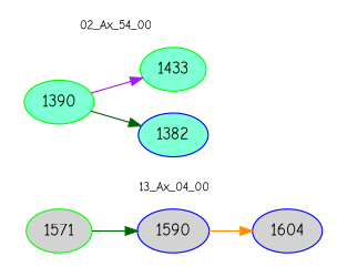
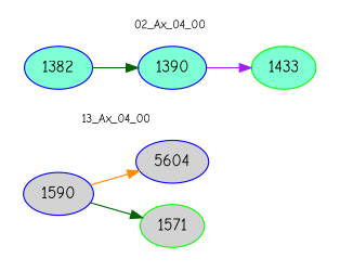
  digraph {
    fontname="Comic Neue"
    rankdir=LR
    node [color=blue fillcolor=lightgrey fontname="Comic Neue" style=filled]
    edge [color=darkgreen fontname="Comic Neue"]
    n1 [label=1590]
    n2 [color=green label=1571]
-   n3 [label=1604]
-   n4 [color=green fillcolor=aquamarine label=1390]
+   n3 [label=5604]
+   n4 [fillcolor=aquamarine label=1390]
    n5 [fillcolor=aquamarine label=1382]
    n6 [color=green fillcolor=aquamarine label=1433]
    subgraph cluster_1 {
      color=white
      fontsize=10
      label="13_Ax_04_00"
      n1
      n2
      n3
    }
    subgraph cluster_2 {
      color=white
      fontsize=10
-     label="02_Ax_54_00"
+     label="02_Ax_04_00"
      n4
      n5
      n6
    }
-   n2 -> n1
+   n1 -> n2
    n1 -> n3 [color=darkorange]
-   n4 -> n5
+   n5 -> n4
    n4 -> n6 [color=purple]
  }
